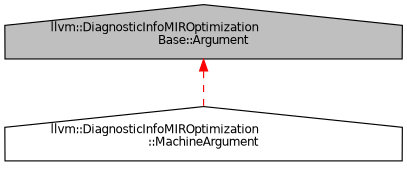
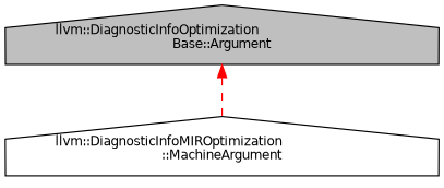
  digraph {
    node [color=black fontname=Helvetica fontsize=10 shape=house]
-   n1 [fillcolor=grey75 fontcolor=black height=0.2 label="llvm::DiagnosticInfoMIROptimization\lBase::Argument" style=filled width=0.4]
+   n1 [fillcolor=grey75 fontcolor=black height=0.2 label="llvm::DiagnosticInfoOptimization\lBase::Argument" style=filled width=0.4]
    n2 [height=0.2 label="llvm::DiagnosticInfoMIROptimization\l::MachineArgument" width=0.4]
    n1 -> n2 [color=red dir=back fontname=Helvetica fontsize=10 labelfontname=Helvetica labelfontsize=10 style=dashed]
  }
